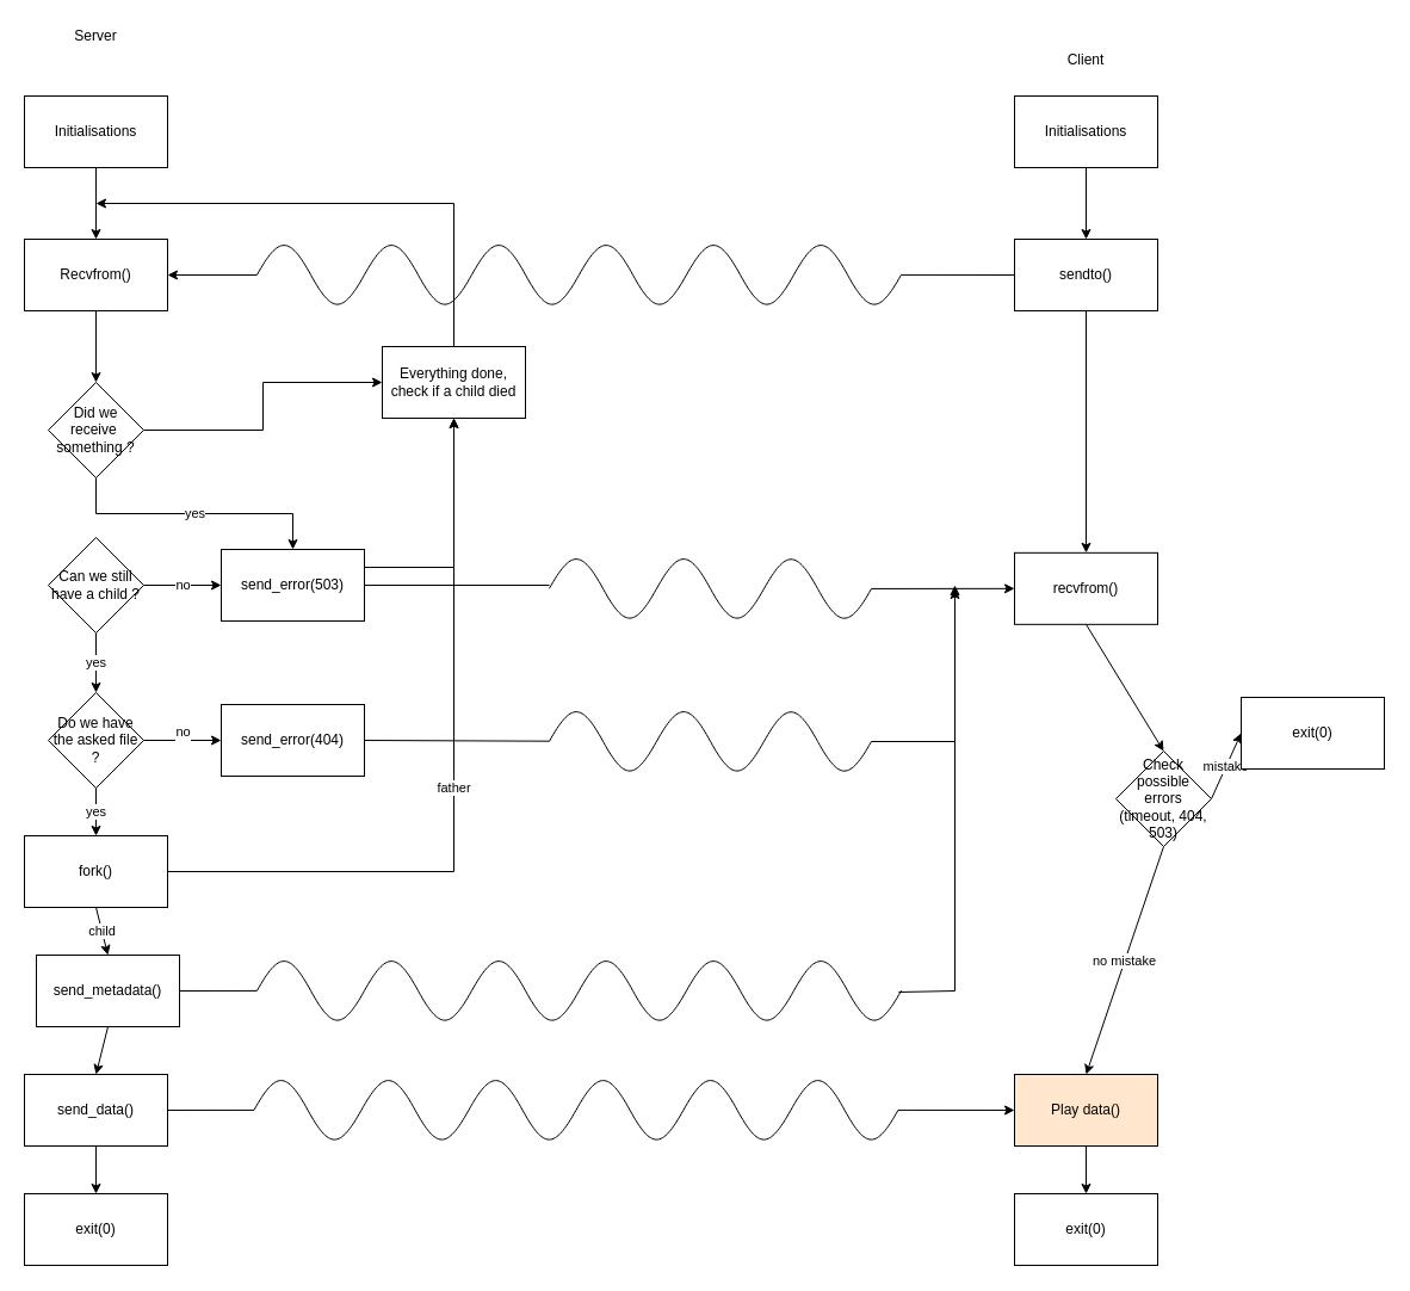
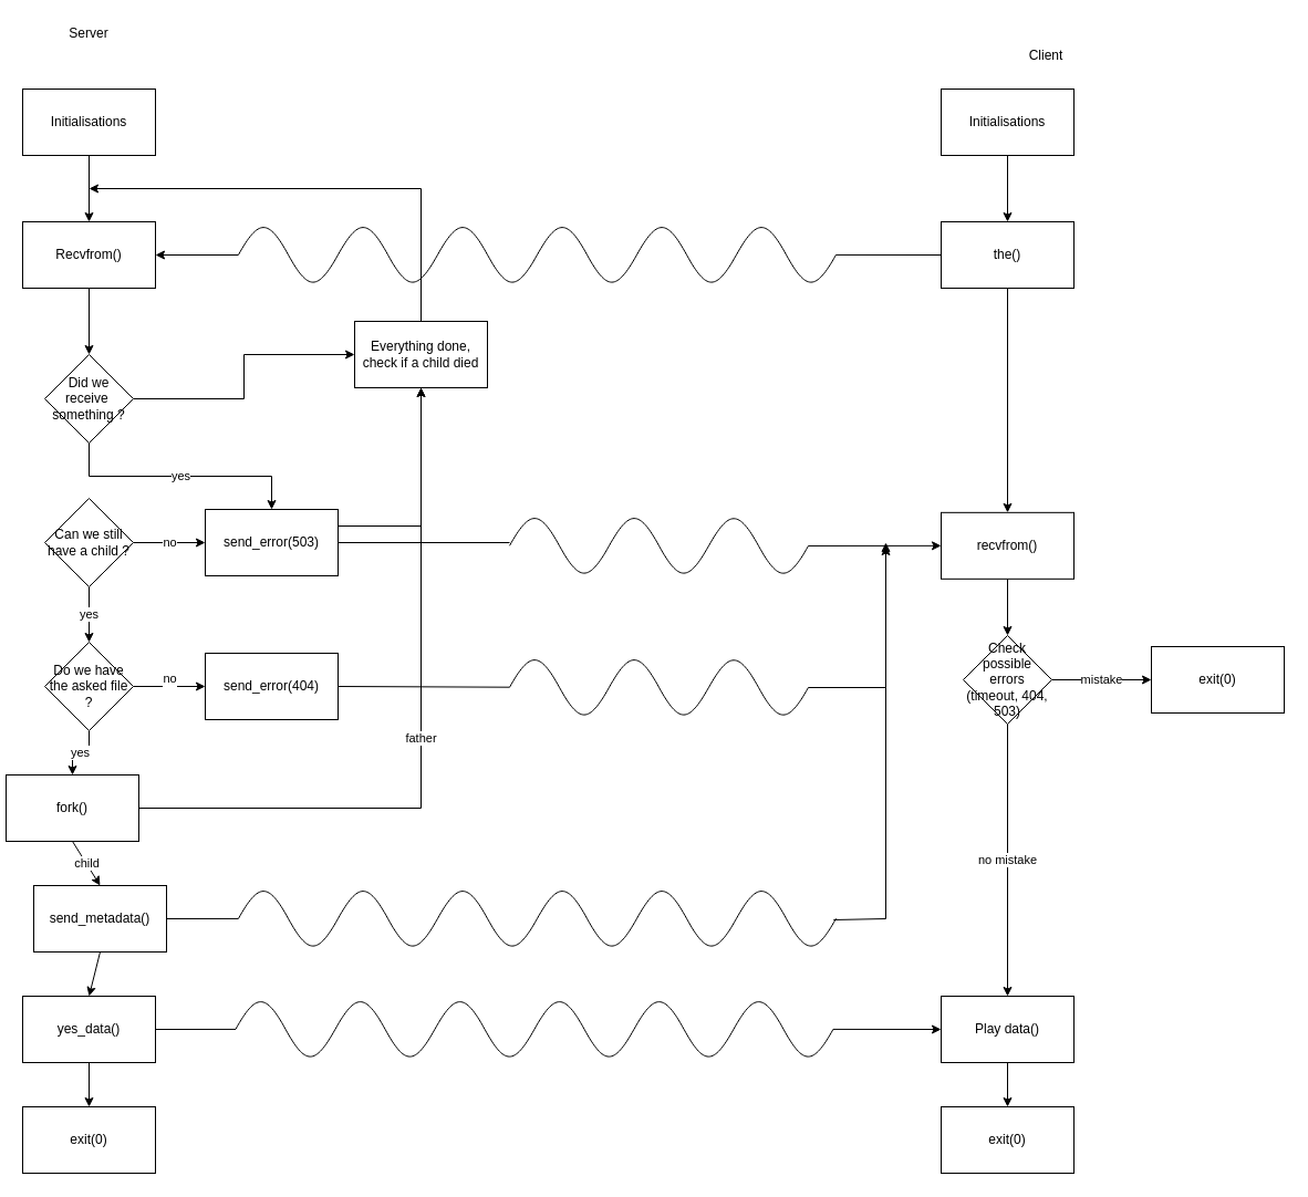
  <mxCell id="0" />
  <mxCell id="1" parent="0" />
  <mxCell id="2" value="&lt;div&gt;Server&lt;/div&gt;" style="text;html=1;strokeColor=none;fillColor=none;align=center;verticalAlign=middle;whiteSpace=wrap;rounded=0;" parent="1" vertex="1"><mxGeometry x="60" y="20" width="40" height="20" as="geometry" /></mxCell>
  <mxCell id="3" style="edgeStyle=none;rounded=0;orthogonalLoop=1;jettySize=auto;html=1;exitX=0.5;exitY=1;exitDx=0;exitDy=0;entryX=0.5;entryY=0;entryDx=0;entryDy=0;" parent="1" source="4" target="6" edge="1"><mxGeometry relative="1" as="geometry" /></mxCell>
  <mxCell id="4" value="Initialisations" style="rounded=0;whiteSpace=wrap;html=1;" parent="1" vertex="1"><mxGeometry x="20" y="80" width="120" height="60" as="geometry" /></mxCell>
  <mxCell id="5" style="edgeStyle=orthogonalEdgeStyle;rounded=0;orthogonalLoop=1;jettySize=auto;html=1;exitX=0.5;exitY=1;exitDx=0;exitDy=0;entryX=0.5;entryY=0;entryDx=0;entryDy=0;" parent="1" source="6" target="12" edge="1"><mxGeometry relative="1" as="geometry" /></mxCell>
  <mxCell id="6" value="Recvfrom()" style="rounded=0;whiteSpace=wrap;html=1;" parent="1" vertex="1"><mxGeometry x="20" y="200" width="120" height="60" as="geometry" /></mxCell>
  <mxCell id="7" value="&lt;div&gt;yes&lt;/div&gt;" style="edgeStyle=orthogonalEdgeStyle;rounded=0;orthogonalLoop=1;jettySize=auto;html=1;exitX=0.5;exitY=1;exitDx=0;exitDy=0;entryX=0.5;entryY=0;entryDx=0;entryDy=0;" parent="1" source="9" target="15" edge="1"><mxGeometry relative="1" as="geometry" /></mxCell>
  <mxCell id="8" value="&lt;div&gt;no&lt;/div&gt;" style="edgeStyle=none;rounded=0;orthogonalLoop=1;jettySize=auto;html=1;exitX=1;exitY=0.5;exitDx=0;exitDy=0;" parent="1" source="9" target="35" edge="1"><mxGeometry relative="1" as="geometry" /></mxCell>
  <mxCell id="9" value="&lt;div&gt;Can we still have a child ?&lt;/div&gt;" style="rhombus;whiteSpace=wrap;html=1;" parent="1" vertex="1"><mxGeometry x="40" y="450" width="80" height="80" as="geometry" /></mxCell>
  <mxCell id="10" value="&lt;div&gt;yes&lt;/div&gt;" style="edgeStyle=orthogonalEdgeStyle;rounded=0;orthogonalLoop=1;jettySize=auto;html=1;exitX=0.5;exitY=1;exitDx=0;exitDy=0;" parent="1" source="12" target="35" edge="1"><mxGeometry relative="1" as="geometry" /></mxCell>
  <mxCell id="11" style="edgeStyle=none;rounded=0;orthogonalLoop=1;jettySize=auto;html=1;exitX=1;exitY=0.5;exitDx=0;exitDy=0;entryX=0;entryY=0.5;entryDx=0;entryDy=0;" parent="1" source="12" target="20" edge="1"><mxGeometry relative="1" as="geometry"><mxPoint x="210" y="360.31" as="targetPoint" /><Array as="points"><mxPoint x="220" y="360" /><mxPoint x="220" y="320" /></Array></mxGeometry></mxCell>
  <mxCell id="12" value="Did we receive&amp;nbsp; something ?" style="rhombus;whiteSpace=wrap;html=1;" parent="1" vertex="1"><mxGeometry x="40" y="320" width="80" height="80" as="geometry" /></mxCell>
  <mxCell id="13" value="yes" style="edgeStyle=orthogonalEdgeStyle;rounded=0;orthogonalLoop=1;jettySize=auto;html=1;exitX=0.5;exitY=1;exitDx=0;exitDy=0;entryX=0.5;entryY=0;entryDx=0;entryDy=0;" parent="1" source="15" target="18" edge="1"><mxGeometry relative="1" as="geometry" /></mxCell>
  <mxCell id="14" value="&lt;div&gt;no&lt;/div&gt;&lt;div&gt;&lt;br&gt;&lt;/div&gt;" style="edgeStyle=none;rounded=0;orthogonalLoop=1;jettySize=auto;html=1;exitX=1;exitY=0.5;exitDx=0;exitDy=0;entryX=0;entryY=0.5;entryDx=0;entryDy=0;" parent="1" source="15" target="24" edge="1"><mxGeometry relative="1" as="geometry" /></mxCell>
  <mxCell id="15" value="&lt;div&gt;Do we have the asked file ?&lt;/div&gt;" style="rhombus;whiteSpace=wrap;html=1;" parent="1" vertex="1"><mxGeometry x="40" y="580" width="80" height="80" as="geometry" /></mxCell>
  <mxCell id="16" value="&lt;div&gt;child&lt;/div&gt;" style="edgeStyle=none;rounded=0;orthogonalLoop=1;jettySize=auto;html=1;exitX=0.5;exitY=1;exitDx=0;exitDy=0;entryX=0.5;entryY=0;entryDx=0;entryDy=0;" parent="1" source="18" target="23" edge="1"><mxGeometry relative="1" as="geometry"><mxPoint x="200" y="730" as="targetPoint" /><Array as="points" /></mxGeometry></mxCell>
  <mxCell id="17" value="father" style="edgeStyle=none;rounded=0;orthogonalLoop=1;jettySize=auto;html=1;exitX=1;exitY=0.5;exitDx=0;exitDy=0;entryX=0.5;entryY=1;entryDx=0;entryDy=0;" parent="1" source="18" target="20" edge="1"><mxGeometry relative="1" as="geometry"><Array as="points"><mxPoint x="380" y="730" /></Array></mxGeometry></mxCell>
- <mxCell id="18" value="fork()" style="rounded=0;whiteSpace=wrap;html=1;" parent="1" vertex="1"><mxGeometry x="20" y="700" width="120" height="60" as="geometry" /></mxCell>
+ <mxCell id="18" value="fork()" style="rounded=0;whiteSpace=wrap;html=1;" parent="1" vertex="1"><mxGeometry x="5" y="700" width="120" height="60" as="geometry" /></mxCell>
  <mxCell id="19" style="rounded=0;orthogonalLoop=1;jettySize=auto;html=1;exitX=0.5;exitY=0;exitDx=0;exitDy=0;" parent="1" source="20" edge="1"><mxGeometry relative="1" as="geometry"><mxPoint x="80" y="170" as="targetPoint" /><Array as="points"><mxPoint x="380" y="170" /></Array></mxGeometry></mxCell>
  <mxCell id="20" value="&lt;div&gt;Everything done,&lt;/div&gt;&lt;div&gt;check if a child died&lt;br&gt;&lt;/div&gt;" style="rounded=0;whiteSpace=wrap;html=1;" parent="1" vertex="1"><mxGeometry x="320" y="290" width="120" height="60" as="geometry" /></mxCell>
  <mxCell id="21" style="edgeStyle=none;rounded=0;orthogonalLoop=1;jettySize=auto;html=1;exitX=0.5;exitY=1;exitDx=0;exitDy=0;entryX=0.5;entryY=0;entryDx=0;entryDy=0;" parent="1" source="23" target="26" edge="1"><mxGeometry relative="1" as="geometry" /></mxCell>
  <mxCell id="22" style="edgeStyle=none;rounded=0;orthogonalLoop=1;jettySize=auto;html=1;exitX=1;exitY=0.5;exitDx=0;exitDy=0;endArrow=none;endFill=0;" parent="1" source="23" target="52" edge="1"><mxGeometry relative="1" as="geometry" /></mxCell>
  <mxCell id="23" value="send_metadata()" style="rounded=0;whiteSpace=wrap;html=1;" parent="1" vertex="1"><mxGeometry x="30" y="800" width="120" height="60" as="geometry" /></mxCell>
  <mxCell id="24" value="send_error(404)" style="rounded=0;whiteSpace=wrap;html=1;" parent="1" vertex="1"><mxGeometry x="185" y="590" width="120" height="60" as="geometry" /></mxCell>
  <mxCell id="25" style="edgeStyle=none;rounded=0;orthogonalLoop=1;jettySize=auto;html=1;exitX=0.5;exitY=1;exitDx=0;exitDy=0;entryX=0.5;entryY=0;entryDx=0;entryDy=0;" parent="1" source="26" target="27" edge="1"><mxGeometry relative="1" as="geometry" /></mxCell>
- <mxCell id="26" value="send_data()" style="rounded=0;whiteSpace=wrap;html=1;" parent="1" vertex="1"><mxGeometry x="20" y="900" width="120" height="60" as="geometry" /></mxCell>
+ <mxCell id="26" value="yes_data()" style="rounded=0;whiteSpace=wrap;html=1;" parent="1" vertex="1"><mxGeometry x="20" y="900" width="120" height="60" as="geometry" /></mxCell>
  <mxCell id="27" value="exit(0)" style="rounded=0;whiteSpace=wrap;html=1;" parent="1" vertex="1"><mxGeometry x="20" y="1000" width="120" height="60" as="geometry" /></mxCell>
  <mxCell id="28" style="edgeStyle=none;rounded=0;orthogonalLoop=1;jettySize=auto;html=1;exitX=0.5;exitY=1;exitDx=0;exitDy=0;entryX=0.5;entryY=0;entryDx=0;entryDy=0;endArrow=classic;endFill=1;" parent="1" source="29" target="44" edge="1"><mxGeometry relative="1" as="geometry" /></mxCell>
- <mxCell id="29" value="sendto()" style="rounded=0;whiteSpace=wrap;html=1;" parent="1" vertex="1"><mxGeometry x="850" y="200" width="120" height="60" as="geometry" /></mxCell>
+ <mxCell id="29" value="the()" style="rounded=0;whiteSpace=wrap;html=1;" parent="1" vertex="1"><mxGeometry x="850" y="200" width="120" height="60" as="geometry" /></mxCell>
  <mxCell id="30" value="" style="verticalLabelPosition=bottom;shadow=0;dashed=0;align=center;fillColor=#ffffff;html=1;verticalAlign=top;strokeWidth=1;shape=mxgraph.electrical.waveforms.sine_wave;" parent="1" vertex="1"><mxGeometry x="215" y="196.794" width="90" height="66.18" as="geometry" /></mxCell>
  <mxCell id="31" value="" style="verticalLabelPosition=bottom;shadow=0;dashed=0;align=center;fillColor=#ffffff;html=1;verticalAlign=top;strokeWidth=1;shape=mxgraph.electrical.waveforms.sine_wave;" parent="1" vertex="1"><mxGeometry x="305" y="196.794" width="90" height="66.18" as="geometry" /></mxCell>
  <mxCell id="32" value="" style="endArrow=classic;html=1;entryX=1;entryY=0.5;entryDx=0;entryDy=0;" parent="1" target="6" edge="1"><mxGeometry width="50" height="50" relative="1" as="geometry"><mxPoint x="215" y="230" as="sourcePoint" /><mxPoint x="215" y="200" as="targetPoint" /></mxGeometry></mxCell>
  <mxCell id="33" value="" style="verticalLabelPosition=bottom;shadow=0;dashed=0;align=center;fillColor=#ffffff;html=1;verticalAlign=top;strokeWidth=1;shape=mxgraph.electrical.waveforms.sine_wave;" parent="1" vertex="1"><mxGeometry x="485" y="196.794" width="90" height="66.18" as="geometry" /></mxCell>
  <mxCell id="34" style="edgeStyle=none;rounded=0;orthogonalLoop=1;jettySize=auto;html=1;exitX=1;exitY=0.25;exitDx=0;exitDy=0;entryX=0.5;entryY=1;entryDx=0;entryDy=0;" parent="1" source="35" target="20" edge="1"><mxGeometry relative="1" as="geometry"><Array as="points"><mxPoint x="380" y="475" /></Array></mxGeometry></mxCell>
  <mxCell id="35" value="send_error(503)" style="rounded=0;whiteSpace=wrap;html=1;" parent="1" vertex="1"><mxGeometry x="185" y="460" width="120" height="60" as="geometry" /></mxCell>
  <mxCell id="36" value="" style="verticalLabelPosition=bottom;shadow=0;dashed=0;align=center;fillColor=#ffffff;html=1;verticalAlign=top;strokeWidth=1;shape=mxgraph.electrical.waveforms.sine_wave;" parent="1" vertex="1"><mxGeometry x="395" y="196.794" width="90" height="66.18" as="geometry" /></mxCell>
  <mxCell id="37" value="" style="verticalLabelPosition=bottom;shadow=0;dashed=0;align=center;fillColor=#ffffff;html=1;verticalAlign=top;strokeWidth=1;shape=mxgraph.electrical.waveforms.sine_wave;" parent="1" vertex="1"><mxGeometry x="575" y="196.794" width="90" height="66.18" as="geometry" /></mxCell>
  <mxCell id="38" value="" style="verticalLabelPosition=bottom;shadow=0;dashed=0;align=center;fillColor=#ffffff;html=1;verticalAlign=top;strokeWidth=1;shape=mxgraph.electrical.waveforms.sine_wave;" parent="1" vertex="1"><mxGeometry x="550" y="459.794" width="90" height="66.18" as="geometry" /></mxCell>
  <mxCell id="39" value="" style="verticalLabelPosition=bottom;shadow=0;dashed=0;align=center;fillColor=#ffffff;html=1;verticalAlign=top;strokeWidth=1;shape=mxgraph.electrical.waveforms.sine_wave;" parent="1" vertex="1"><mxGeometry x="460" y="459.794" width="90" height="66.18" as="geometry" /></mxCell>
  <mxCell id="40" style="edgeStyle=none;rounded=0;orthogonalLoop=1;jettySize=auto;html=1;entryX=0;entryY=0.5;entryDx=0;entryDy=0;" parent="1" source="41" target="44" edge="1"><mxGeometry relative="1" as="geometry"><mxPoint x="810" y="493" as="targetPoint" /></mxGeometry></mxCell>
  <mxCell id="41" value="" style="verticalLabelPosition=bottom;shadow=0;dashed=0;align=center;fillColor=#ffffff;html=1;verticalAlign=top;strokeWidth=1;shape=mxgraph.electrical.waveforms.sine_wave;" parent="1" vertex="1"><mxGeometry x="640" y="460" width="90" height="66" as="geometry" /></mxCell>
  <mxCell id="42" value="" style="endArrow=none;html=1;exitX=1;exitY=0.5;exitDx=0;exitDy=0;" parent="1" source="35" edge="1"><mxGeometry width="50" height="50" relative="1" as="geometry"><mxPoint x="395" y="647" as="sourcePoint" /><mxPoint x="460" y="490" as="targetPoint" /></mxGeometry></mxCell>
  <mxCell id="43" style="edgeStyle=none;rounded=0;orthogonalLoop=1;jettySize=auto;html=1;exitX=0.5;exitY=1;exitDx=0;exitDy=0;entryX=0.5;entryY=0;entryDx=0;entryDy=0;endArrow=classic;endFill=1;" parent="1" source="44" target="61" edge="1"><mxGeometry relative="1" as="geometry" /></mxCell>
  <mxCell id="44" value="recvfrom()" style="rounded=0;whiteSpace=wrap;html=1;" parent="1" vertex="1"><mxGeometry x="850" y="462.833" width="120" height="60" as="geometry" /></mxCell>
  <mxCell id="45" style="edgeStyle=none;rounded=0;orthogonalLoop=1;jettySize=auto;html=1;entryX=0;entryY=0.5;entryDx=0;entryDy=0;endArrow=none;endFill=0;" parent="1" source="46" target="29" edge="1"><mxGeometry relative="1" as="geometry"><mxPoint x="820" y="229.884" as="targetPoint" /></mxGeometry></mxCell>
  <mxCell id="46" value="" style="verticalLabelPosition=bottom;shadow=0;dashed=0;align=center;fillColor=#ffffff;html=1;verticalAlign=top;strokeWidth=1;shape=mxgraph.electrical.waveforms.sine_wave;" parent="1" vertex="1"><mxGeometry x="665" y="196.794" width="90" height="66.18" as="geometry" /></mxCell>
  <mxCell id="47" value="" style="verticalLabelPosition=bottom;shadow=0;dashed=0;align=center;fillColor=#ffffff;html=1;verticalAlign=top;strokeWidth=1;shape=mxgraph.electrical.waveforms.sine_wave;" parent="1" vertex="1"><mxGeometry x="550" y="587.794" width="90" height="66.18" as="geometry" /></mxCell>
  <mxCell id="48" style="edgeStyle=none;rounded=0;orthogonalLoop=1;jettySize=auto;html=1;entryX=1;entryY=0.5;entryDx=0;entryDy=0;endArrow=none;endFill=0;" parent="1" source="49" target="24" edge="1"><mxGeometry relative="1" as="geometry" /></mxCell>
  <mxCell id="49" value="" style="verticalLabelPosition=bottom;shadow=0;dashed=0;align=center;fillColor=#ffffff;html=1;verticalAlign=top;strokeWidth=1;shape=mxgraph.electrical.waveforms.sine_wave;" parent="1" vertex="1"><mxGeometry x="460" y="587.794" width="90" height="66.18" as="geometry" /></mxCell>
  <mxCell id="50" style="edgeStyle=none;rounded=0;orthogonalLoop=1;jettySize=auto;html=1;endArrow=classic;endFill=1;exitX=1;exitY=0.5;exitDx=0;exitDy=0;exitPerimeter=0;" parent="1" source="51" edge="1"><mxGeometry relative="1" as="geometry"><mxPoint x="800" y="493" as="targetPoint" /><Array as="points"><mxPoint x="800" y="621" /></Array></mxGeometry></mxCell>
  <mxCell id="51" value="" style="verticalLabelPosition=bottom;shadow=0;dashed=0;align=center;fillColor=#ffffff;html=1;verticalAlign=top;strokeWidth=1;shape=mxgraph.electrical.waveforms.sine_wave;" parent="1" vertex="1"><mxGeometry x="640" y="588" width="90" height="66" as="geometry" /></mxCell>
  <mxCell id="52" value="" style="verticalLabelPosition=bottom;shadow=0;dashed=0;align=center;fillColor=#ffffff;html=1;verticalAlign=top;strokeWidth=1;shape=mxgraph.electrical.waveforms.sine_wave;" parent="1" vertex="1"><mxGeometry x="215" y="796.794" width="90" height="66.18" as="geometry" /></mxCell>
  <mxCell id="53" value="" style="verticalLabelPosition=bottom;shadow=0;dashed=0;align=center;fillColor=#ffffff;html=1;verticalAlign=top;strokeWidth=1;shape=mxgraph.electrical.waveforms.sine_wave;" parent="1" vertex="1"><mxGeometry x="305" y="796.794" width="90" height="66.18" as="geometry" /></mxCell>
  <mxCell id="54" value="" style="verticalLabelPosition=bottom;shadow=0;dashed=0;align=center;fillColor=#ffffff;html=1;verticalAlign=top;strokeWidth=1;shape=mxgraph.electrical.waveforms.sine_wave;" parent="1" vertex="1"><mxGeometry x="485" y="796.794" width="90" height="66.18" as="geometry" /></mxCell>
  <mxCell id="55" value="" style="verticalLabelPosition=bottom;shadow=0;dashed=0;align=center;fillColor=#ffffff;html=1;verticalAlign=top;strokeWidth=1;shape=mxgraph.electrical.waveforms.sine_wave;" parent="1" vertex="1"><mxGeometry x="395" y="796.794" width="90" height="66.18" as="geometry" /></mxCell>
  <mxCell id="56" value="" style="verticalLabelPosition=bottom;shadow=0;dashed=0;align=center;fillColor=#ffffff;html=1;verticalAlign=top;strokeWidth=1;shape=mxgraph.electrical.waveforms.sine_wave;" parent="1" vertex="1"><mxGeometry x="575" y="796.794" width="90" height="66.18" as="geometry" /></mxCell>
  <mxCell id="57" style="edgeStyle=none;rounded=0;orthogonalLoop=1;jettySize=auto;html=1;endArrow=classic;endFill=1;exitX=0.976;exitY=0.517;exitDx=0;exitDy=0;exitPerimeter=0;" parent="1" source="58" edge="1"><mxGeometry relative="1" as="geometry"><mxPoint x="800" y="490" as="targetPoint" /><mxPoint x="760" y="830" as="sourcePoint" /><Array as="points"><mxPoint x="800" y="830" /></Array></mxGeometry></mxCell>
  <mxCell id="58" value="" style="verticalLabelPosition=bottom;shadow=0;dashed=0;align=center;fillColor=#ffffff;html=1;verticalAlign=top;strokeWidth=1;shape=mxgraph.electrical.waveforms.sine_wave;" parent="1" vertex="1"><mxGeometry x="665" y="796.794" width="90" height="66.18" as="geometry" /></mxCell>
  <mxCell id="59" value="no mistake" style="edgeStyle=none;rounded=0;orthogonalLoop=1;jettySize=auto;html=1;exitX=0.5;exitY=1;exitDx=0;exitDy=0;entryX=0.5;entryY=0;entryDx=0;entryDy=0;endArrow=classic;endFill=1;" parent="1" source="61" target="63" edge="1"><mxGeometry relative="1" as="geometry" /></mxCell>
  <mxCell id="60" value="mistake" style="edgeStyle=none;rounded=0;orthogonalLoop=1;jettySize=auto;html=1;exitX=1;exitY=0.5;exitDx=0;exitDy=0;endArrow=classic;endFill=1;entryX=0;entryY=0.5;entryDx=0;entryDy=0;" parent="1" source="61" target="73" edge="1"><mxGeometry relative="1" as="geometry"><mxPoint x="1030" y="614" as="targetPoint" /></mxGeometry></mxCell>
- <mxCell id="61" value="Check possible errors (timeout, 404, 503)" style="rhombus;whiteSpace=wrap;html=1;" parent="1" vertex="1"><mxGeometry x="935" y="629" width="80" height="80" as="geometry" /></mxCell>
+ <mxCell id="61" value="Check possible errors (timeout, 404, 503)" style="rhombus;whiteSpace=wrap;html=1;" parent="1" vertex="1"><mxGeometry x="870" y="574" width="80" height="80" as="geometry" /></mxCell>
  <mxCell id="62" style="edgeStyle=none;rounded=0;orthogonalLoop=1;jettySize=auto;html=1;entryX=0.5;entryY=0;entryDx=0;entryDy=0;endArrow=classic;endFill=1;" parent="1" source="63" target="72" edge="1"><mxGeometry relative="1" as="geometry" /></mxCell>
- <mxCell id="63" value="Play data()" style="rounded=0;whiteSpace=wrap;html=1;fillColor=#ffe6cc;" parent="1" vertex="1"><mxGeometry x="850" y="900" width="120" height="60" as="geometry" /></mxCell>
+ <mxCell id="63" value="Play data()" style="rounded=0;whiteSpace=wrap;html=1;" parent="1" vertex="1"><mxGeometry x="850" y="900" width="120" height="60" as="geometry" /></mxCell>
  <mxCell id="64" style="edgeStyle=none;rounded=0;orthogonalLoop=1;jettySize=auto;html=1;endArrow=none;endFill=0;exitX=1;exitY=0.5;exitDx=0;exitDy=0;" parent="1" source="26" target="65" edge="1"><mxGeometry relative="1" as="geometry"><mxPoint x="150" y="927" as="sourcePoint" /></mxGeometry></mxCell>
  <mxCell id="65" value="" style="verticalLabelPosition=bottom;shadow=0;dashed=0;align=center;fillColor=#ffffff;html=1;verticalAlign=top;strokeWidth=1;shape=mxgraph.electrical.waveforms.sine_wave;" parent="1" vertex="1"><mxGeometry x="212.5" y="896.794" width="90" height="66.18" as="geometry" /></mxCell>
  <mxCell id="66" value="" style="verticalLabelPosition=bottom;shadow=0;dashed=0;align=center;fillColor=#ffffff;html=1;verticalAlign=top;strokeWidth=1;shape=mxgraph.electrical.waveforms.sine_wave;" parent="1" vertex="1"><mxGeometry x="302.5" y="896.794" width="90" height="66.18" as="geometry" /></mxCell>
  <mxCell id="67" value="" style="verticalLabelPosition=bottom;shadow=0;dashed=0;align=center;fillColor=#ffffff;html=1;verticalAlign=top;strokeWidth=1;shape=mxgraph.electrical.waveforms.sine_wave;" parent="1" vertex="1"><mxGeometry x="482.5" y="896.794" width="90" height="66.18" as="geometry" /></mxCell>
  <mxCell id="68" value="" style="verticalLabelPosition=bottom;shadow=0;dashed=0;align=center;fillColor=#ffffff;html=1;verticalAlign=top;strokeWidth=1;shape=mxgraph.electrical.waveforms.sine_wave;" parent="1" vertex="1"><mxGeometry x="392.5" y="896.794" width="90" height="66.18" as="geometry" /></mxCell>
  <mxCell id="69" value="" style="verticalLabelPosition=bottom;shadow=0;dashed=0;align=center;fillColor=#ffffff;html=1;verticalAlign=top;strokeWidth=1;shape=mxgraph.electrical.waveforms.sine_wave;" parent="1" vertex="1"><mxGeometry x="572.5" y="896.794" width="90" height="66.18" as="geometry" /></mxCell>
  <mxCell id="70" style="edgeStyle=none;rounded=0;orthogonalLoop=1;jettySize=auto;html=1;entryX=0;entryY=0.5;entryDx=0;entryDy=0;endArrow=classic;endFill=1;" parent="1" source="71" target="63" edge="1"><mxGeometry relative="1" as="geometry" /></mxCell>
  <mxCell id="71" value="" style="verticalLabelPosition=bottom;shadow=0;dashed=0;align=center;fillColor=#ffffff;html=1;verticalAlign=top;strokeWidth=1;shape=mxgraph.electrical.waveforms.sine_wave;" parent="1" vertex="1"><mxGeometry x="662.5" y="896.794" width="90" height="66.18" as="geometry" /></mxCell>
  <mxCell id="72" value="exit(0)" style="rounded=0;whiteSpace=wrap;html=1;" parent="1" vertex="1"><mxGeometry x="850" y="1000" width="120" height="60" as="geometry" /></mxCell>
  <mxCell id="73" value="exit(0)" style="rounded=0;whiteSpace=wrap;html=1;" parent="1" vertex="1"><mxGeometry x="1040" y="584" width="120" height="60" as="geometry" /></mxCell>
- <mxCell id="74" value="Client" style="text;html=1;strokeColor=none;fillColor=none;align=center;verticalAlign=middle;whiteSpace=wrap;rounded=0;" parent="1" vertex="1"><mxGeometry x="890" y="40" width="40" height="20" as="geometry" /></mxCell>
+ <mxCell id="74" value="Client" style="text;html=1;strokeColor=none;fillColor=none;align=center;verticalAlign=middle;whiteSpace=wrap;rounded=0;" parent="1" vertex="1"><mxGeometry x="925" y="40" width="40" height="20" as="geometry" /></mxCell>
  <mxCell id="75" style="edgeStyle=orthogonalEdgeStyle;rounded=0;orthogonalLoop=1;jettySize=auto;html=1;exitX=0.5;exitY=1;exitDx=0;exitDy=0;entryX=0.5;entryY=0;entryDx=0;entryDy=0;" edge="1" parent="1" source="76" target="29"><mxGeometry relative="1" as="geometry" /></mxCell>
  <mxCell id="76" value="Initialisations" style="rounded=0;whiteSpace=wrap;html=1;" vertex="1" parent="1"><mxGeometry x="850" y="80" width="120" height="60" as="geometry" /></mxCell>
